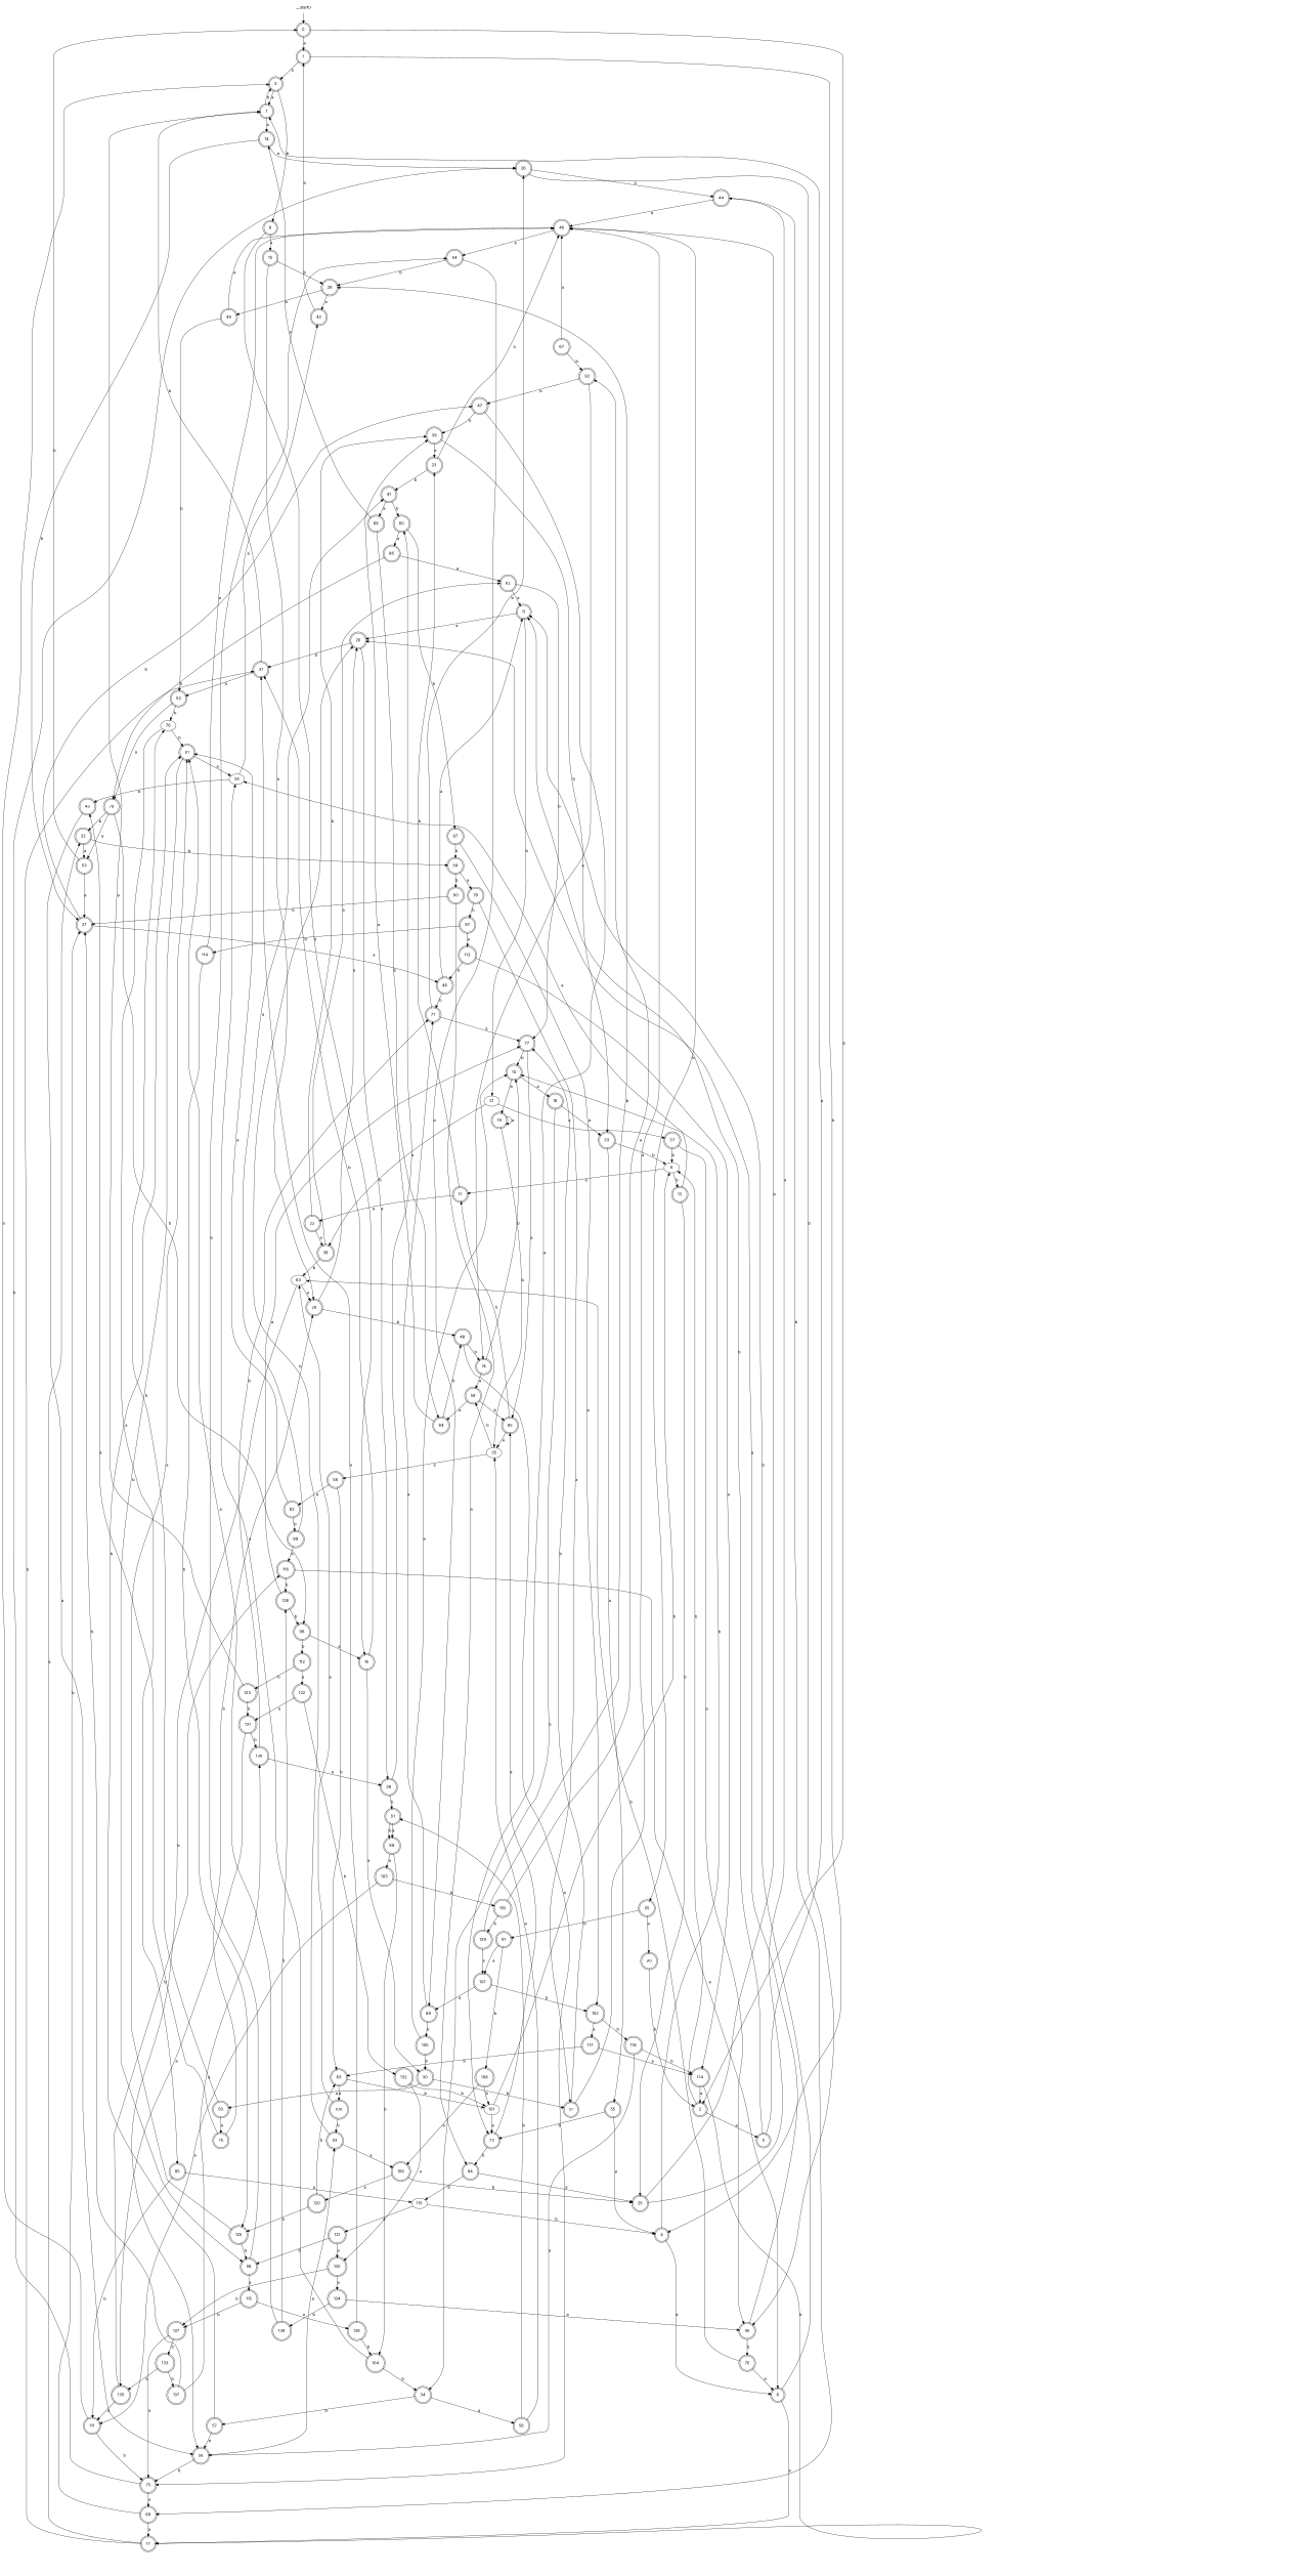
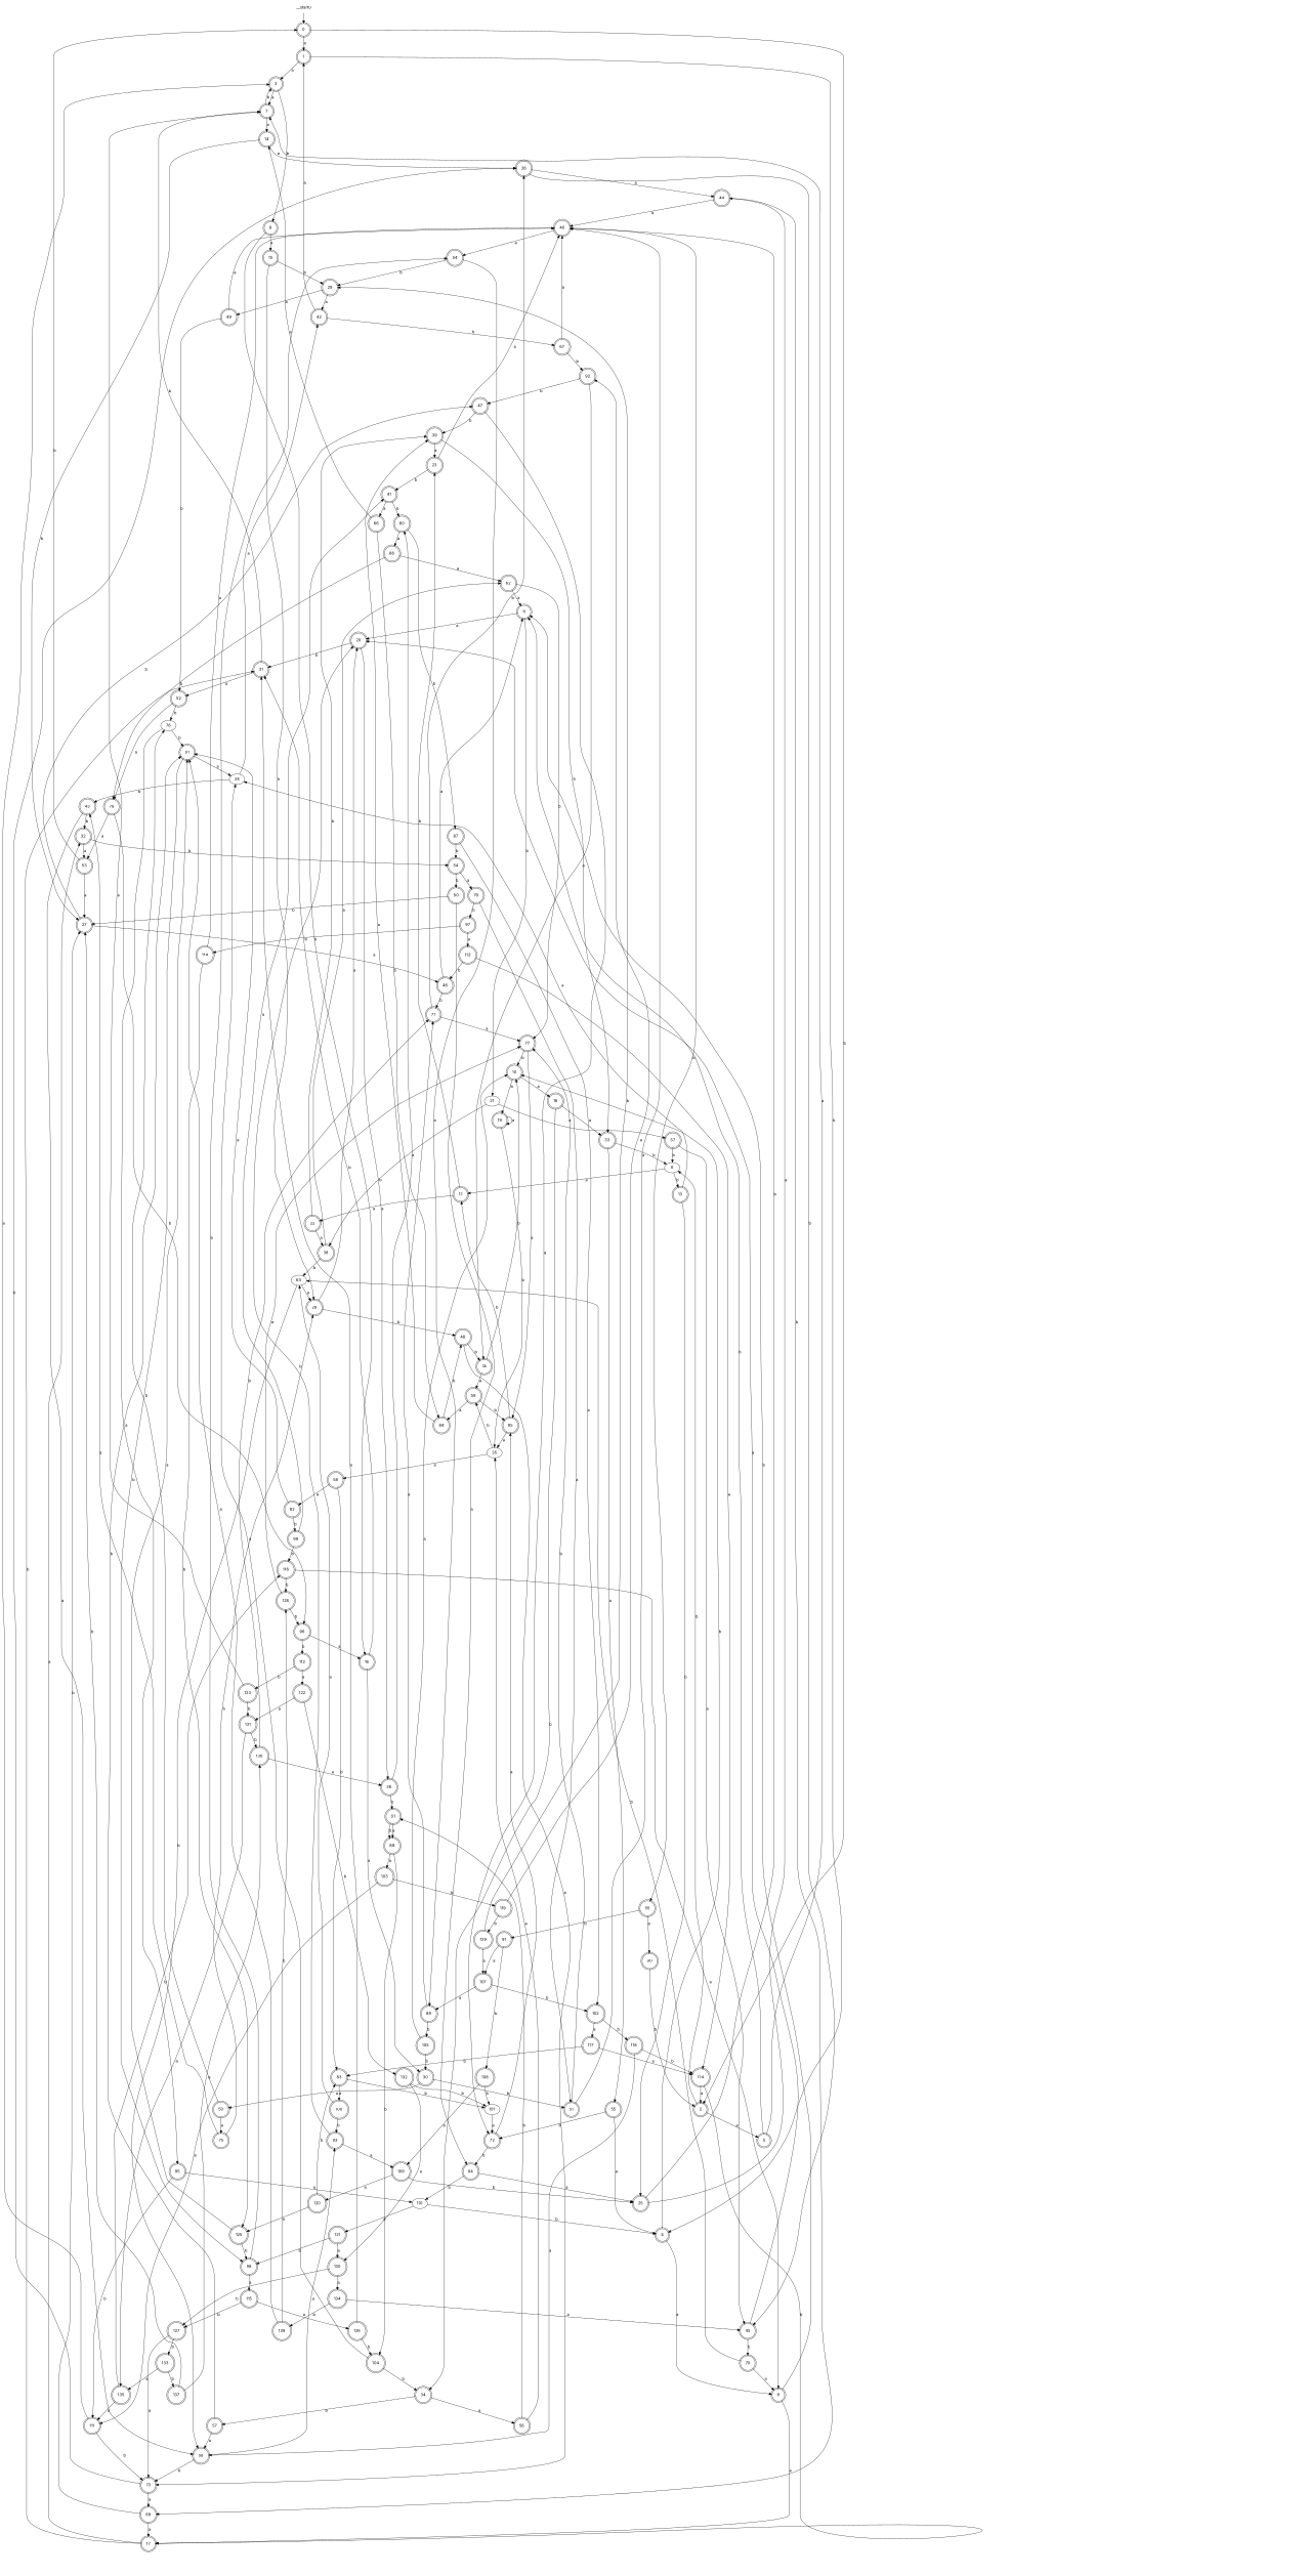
  digraph {
    fontname=Inter
    node [fontname=Inter shape=doublecircle]
    edge [fontname=Inter]
    __start0 [shape=none]
    0
    1
    2
    3
    4
    5
    6 [shape=""]
    7
    8
    9
    10
    11
    12
    13
    14
    15
    16
    17
    18
    19
    20
    21 [shape=""]
    22
    23
    24 [shape=""]
    25
    26
    27
    28
    29
    30
    31
    32
    33
    34
    35 [shape=""]
    36
    37
    38
    39
    40
    41
    42
    43
    44
    45
    46
    47
    48
    49
    50
    51
    52
    53
    54
    55
    56
    57
    58
    59
    60
    61
    62
    63 [shape=""]
    64
    65
    66
    67
    68
    69
    70
    71
    72
    73
    74
    75
    76 [shape=""]
    77
    78
    79
    80
    81
    82
    83
    84
    85
    86
    87
    88
    89
    90
    91
    92
    93
    94
    95
    96
    97
    98
    99
    100
    101 [shape=""]
    102
    103
    104
    105
    107
    108
    109
    110 [shape=""]
    111
    112
    113
    114
    115
    116
    117
    118
    119
    120
    121
    122
    123
    124
    125
    126
    127
    128
    129
    130
    131
    132
    133
    134
    135
    136
    137
    138
    __start0 -> 0
    0 -> 1 [label=a]
    0 -> 2 [label=b]
    1 -> 3 [label=a]
    1 -> 4 [label=b]
    2 -> 5 [label=a]
    2 -> 6 [label=b]
    3 -> 7 [label=a]
    3 -> 8 [label=b]
    4 -> 9 [label=a]
    4 -> 10 [label=b]
    5 -> 7 [label=a]
    5 -> 11 [label=b]
    6 -> 12 [label=a]
    6 -> 13 [label=b]
    7 -> 3 [label=b]
    7 -> 14 [label=a]
    8 -> 15 [label=a]
    8 -> 16 [label=b]
    9 -> 11 [label=b]
    9 -> 17 [label=a]
    10 -> 18 [label=a]
    10 -> 19 [label=b]
    11 -> 20 [label=a]
    11 -> 21 [label=b]
    12 -> 22 [label=a]
    12 -> 23 [label=b]
    13 -> 24 [label=a]
    13 -> 25 [label=b]
    14 -> 26 [label=a]
    14 -> 27 [label=b]
    15 -> 28 [label=a]
    15 -> 29 [label=b]
    16 -> 30 [label=a]
    16 -> 31 [label=b]
    17 -> 31 [label=b]
    17 -> 32 [label=a]
    18 -> 33 [label=a]
    18 -> 34 [label=b]
    19 -> 19 [label=a]
    19 -> 35 [label=b]
    20 -> 31 [label=b]
    20 -> 36 [label=a]
    21 -> 37 [label=a]
    21 -> 38 [label=b]
    22 -> 38 [label=a]
    22 -> 39 [label=b]
    23 -> 40 [label=a]
    23 -> 41 [label=b]
    24 -> 42 [label=a]
    24 -> 43 [label=b]
    25 -> 40 [label=b]
    25 -> 44 [label=a]
    26 -> 44 [label=a]
    26 -> 45 [label=b]
    27 -> 46 [label=a]
    27 -> 47 [label=b]
    28 -> 20 [label=a]
    28 -> 48 [label=b]
    29 -> 42 [label=a]
    29 -> 49 [label=a]
    30 -> 50 [label=a]
    30 -> 51 [label=b]
    31 -> 7 [label=b]
    31 -> 52 [label=a]
    32 -> 53 [label=a]
    32 -> 54 [label=b]
    33 -> 6 [label=b]
    33 -> 55 [label=a]
    34 -> 56 [label=a]
    34 -> 57 [label=b]
    35 -> 58 [label=a]
    35 -> 59 [label=b]
    36 -> 60 [label=a]
    36 -> 61 [label=b]
    37 -> 6 [label=b]
    37 -> 45 [label=a]
    38 -> 62 [label=a]
    38 -> 63 [label=b]
    39 -> 23 [label=a]
    39 -> 33 [label=b]
    40 -> 64 [label=a]
    40 -> 65 [label=b]
    41 -> 60 [label=b]
    41 -> 66 [label=a]
    42 -> 1 [label=a]
-   78 -> 32 [label=b]
+   42 -> 67 [label=b]
+   43 -> 32 [label=b]
    43 -> 68 [label=a]
    44 -> 40 [label=a]
    44 -> 69 [label=b]
    45 -> 20 [label=a]
    45 -> 70 [label=b]
    46 -> 11 [label=a]
    46 -> 71 [label=b]
    47 -> 39 [label=b]
    47 -> 72 [label=a]
    48 -> 73 [label=a]
    48 -> 74 [label=b]
    49 -> 40 [label=a]
    49 -> 52 [label=b]
    50 -> 75 [label=a]
    50 -> 76 [label=b]
    51 -> 40 [label=a]
    51 -> 77 [label=b]
    52 -> 76 [label=b]
    52 -> 78 [label=a]
    53 -> 0 [label=b]
    53 -> 27 [label=a]
    54 -> 79 [label=a]
    54 -> 80 [label=b]
    55 -> 4 [label=a]
    55 -> 72 [label=b]
    56 -> 35 [label=a]
    56 -> 61 [label=b]
    57 -> 68 [label=a]
    57 -> 81 [label=b]
    58 -> 82 [label=a]
    58 -> 83 [label=b]
    59 -> 84 [label=a]
    59 -> 85 [label=b]
    60 -> 86 [label=a]
    60 -> 87 [label=b]
    61 -> 88 [label=a]
    61 -> 88 [label=b]
    62 -> 11 [label=a]
    62 -> 77 [label=b]
    63 -> 28 [label=a]
    63 -> 68 [label=b]
    64 -> 29 [label=b]
    64 -> 89 [label=a]
    65 -> 90 [label=a]
    65 -> 91 [label=b]
    66 -> 14 [label=a]
    66 -> 84 [label=b]
    67 -> 40 [label=a]
    67 -> 92 [label=b]
    68 -> 73 [label=b]
    68 -> 93 [label=a]
    69 -> 17 [label=a]
    69 -> 27 [label=b]
    70 -> 9 [label=a]
    70 -> 63 [label=b]
    71 -> 26 [label=b]
    71 -> 77 [label=a]
    72 -> 85 [label=a]
    72 -> 94 [label=b]
    73 -> 26 [label=b]
    73 -> 69 [label=a]
    74 -> 10 [label=b]
    74 -> 59 [label=a]
    75 -> 28 [label=b]
    75 -> 43 [label=a]
    76 -> 81 [label=b]
    76 -> 95 [label=a]
    77 -> 10 [label=b]
    77 -> 85 [label=a]
    78 -> 53 [label=a]
    78 -> 96 [label=b]
    79 -> 51 [label=a]
    79 -> 97 [label=b]
    80 -> 27 [label=b]
    80 -> 94 [label=a]
    81 -> 24 [label=a]
    81 -> 98 [label=b]
    82 -> 81 [label=a]
    82 -> 99 [label=b]
    83 -> 100 [label=a]
    83 -> 101 [label=b]
    84 -> 39 [label=a]
    84 -> 48 [label=b]
    85 -> 12 [label=b]
    85 -> 35 [label=a]
    86 -> 62 [label=a]
    86 -> 78 [label=b]
    87 -> 54 [label=b]
    87 -> 102 [label=a]
    88 -> 103 [label=a]
    88 -> 104 [label=b]
    89 -> 71 [label=a]
    89 -> 105 [label=b]
    90 -> 2 [label=b]
    91 -> 107 [label=a]
    91 -> 108 [label=b]
    92 -> 47 [label=b]
    92 -> 74 [label=a]
    93 -> 20 [label=b]
    93 -> 109 [label=a]
    94 -> 25 [label=a]
    94 -> 110 [label=b]
    95 -> 110 [label=a]
    95 -> 111 [label=b]
    96 -> 16 [label=a]
    96 -> 112 [label=b]
    97 -> 113 [label=a]
    97 -> 114 [label=b]
    98 -> 64 [label=b]
    98 -> 115 [label=a]
    99 -> 41 [label=a]
    99 -> 116 [label=b]
    100 -> 63 [label=a]
    100 -> 93 [label=b]
-   101 -> 6 [label=b]
    101 -> 72 [label=a]
    102 -> 117 [label=a]
    102 -> 118 [label=b]
    103 -> 111 [label=a]
    103 -> 119 [label=b]
    104 -> 24 [label=a]
    104 -> 34 [label=b]
    105 -> 10 [label=a]
    105 -> 30 [label=b]
    107 -> 89 [label=a]
    107 -> 102 [label=b]
    108 -> 101 [label=b]
    108 -> 109 [label=a]
    109 -> 25 [label=b]
    109 -> 120 [label=a]
    110 -> 4 [label=b]
    110 -> 121 [label=a]
    111 -> 3 [label=a]
    111 -> 73 [label=b]
    112 -> 122 [label=a]
    112 -> 123 [label=b]
    113 -> 46 [label=b]
    113 -> 124 [label=a]
    114 -> 40 [label=a]
    114 -> 125 [label=b]
    115 -> 126 [label=a]
    115 -> 127 [label=b]
    116 -> 9 [label=a]
    116 -> 128 [label=b]
    117 -> 83 [label=b]
    117 -> 124 [label=a]
    118 -> 68 [label=a]
    118 -> 124 [label=b]
    119 -> 92 [label=a]
    119 -> 129 [label=b]
    120 -> 83 [label=b]
    120 -> 125 [label=a]
    121 -> 98 [label=b]
    121 -> 130 [label=a]
    122 -> 131 [label=a]
    122 -> 132 [label=b]
    123 -> 7 [label=a]
    123 -> 131 [label=b]
    124 -> 2 [label=a]
    124 -> 17 [label=b]
    125 -> 81 [label=a]
    125 -> 98 [label=b]
    126 -> 31 [label=a]
    126 -> 104 [label=b]
    127 -> 73 [label=a]
    127 -> 133 [label=b]
    128 -> 77 [label=a]
    128 -> 96 [label=b]
    129 -> 29 [label=b]
    129 -> 107 [label=a]
    130 -> 127 [label=b]
    130 -> 134 [label=a]
    131 -> 135 [label=a]
    131 -> 136 [label=b]
    132 -> 101 [label=b]
    132 -> 130 [label=a]
    133 -> 135 [label=a]
    133 -> 137 [label=b]
    134 -> 45 [label=a]
    134 -> 138 [label=b]
    135 -> 111 [label=a]
    135 -> 116 [label=b]
    136 -> 36 [label=a]
    136 -> 71 [label=b]
    137 -> 27 [label=b]
    137 -> 136 [label=a]
    138 -> 81 [label=a]
    138 -> 128 [label=b]
  }
